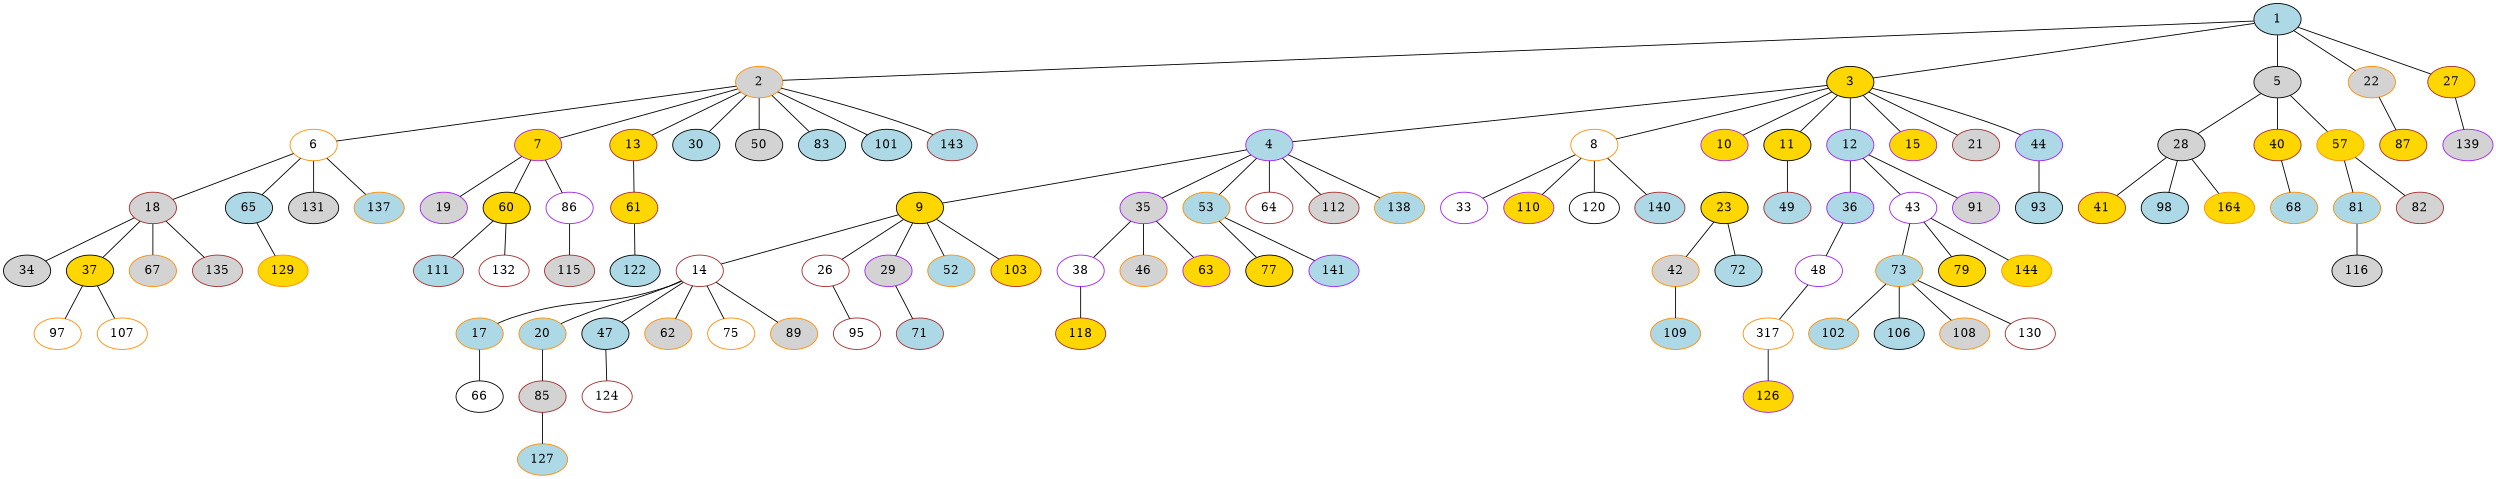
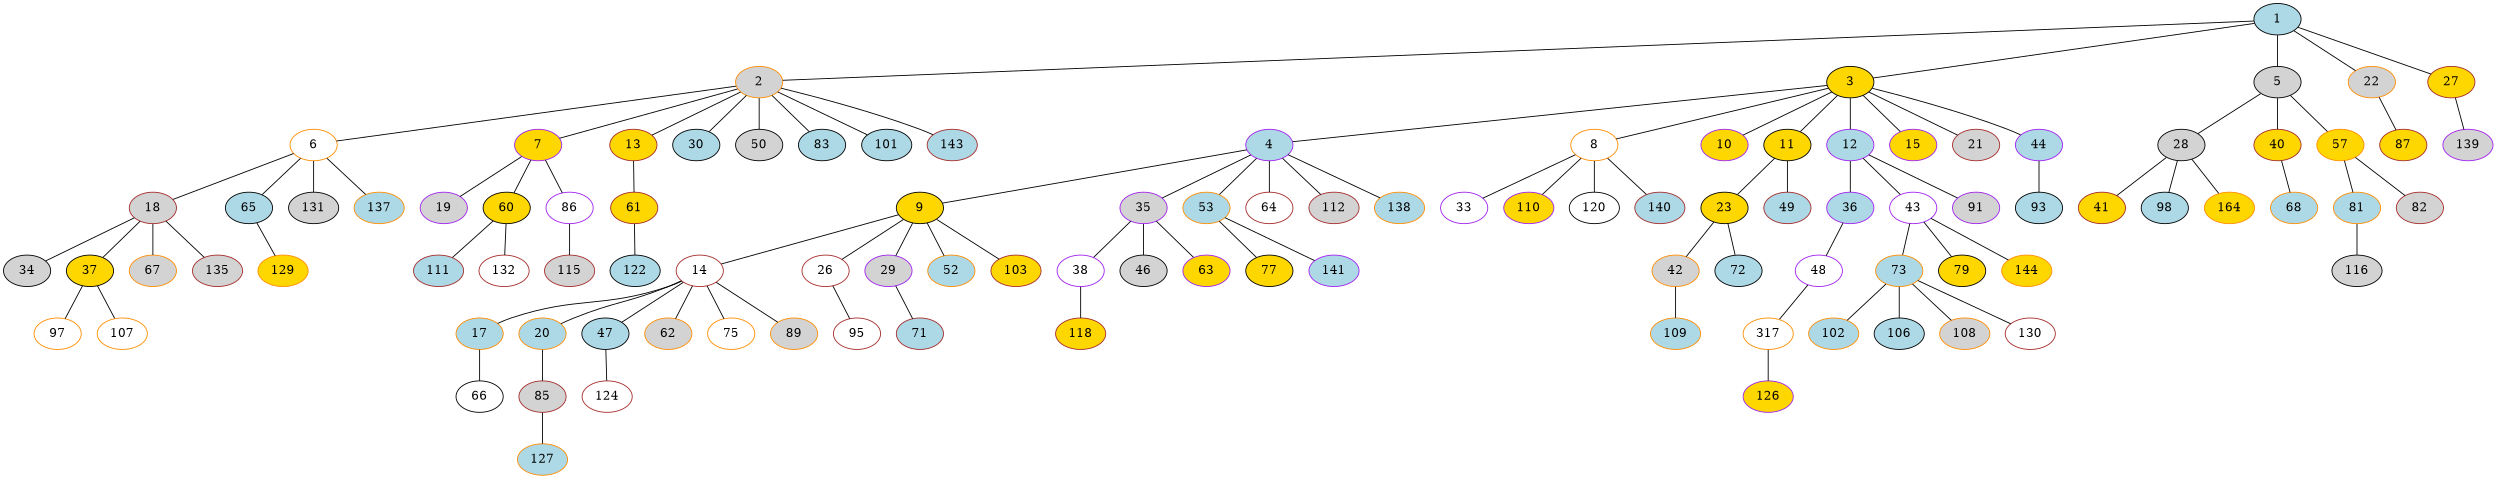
  graph {
    node [color=darkorange fillcolor=lightblue style=filled]
    1 [color=black super="+24"]
    2 [fillcolor=lightgrey super="+45"]
    3 [color=black fillcolor=gold super="+104"]
    5 [color=black fillcolor=lightgrey super="+146"]
    22 [fillcolor=lightgrey super="+55"]
    27 [color=brown fillcolor=gold super="+123"]
    6 [fillcolor=white super="+25"]
    7 [color=purple fillcolor=gold]
    13 [color=brown fillcolor=gold super="+119"]
    30 [color=black super="+78"]
    50 [color=black fillcolor=lightgrey]
    83 [color=black]
    101 [color=black super="+113"]
    143 [color=brown]
    4 [color=purple super="+32"]
    8 [fillcolor=white super="+59"]
    10 [color=purple fillcolor=gold super="+145"]
    11 [color=black fillcolor=gold super="+133"]
    12 [color=purple super="+39"]
    15 [color=purple fillcolor=gold]
    21 [color=brown fillcolor=lightgrey super="+94"]
    44 [color=purple]
    28 [color=black fillcolor=lightgrey]
    40 [color=brown fillcolor=gold]
    57 [fillcolor=gold super="+69"]
    87 [color=brown fillcolor=gold]
    139 [color=purple fillcolor=lightgrey]
    18 [color=brown fillcolor=lightgrey super="+134"]
    65 [color=black super="+70"]
    131 [color=black fillcolor=lightgrey]
    137
    19 [color=purple fillcolor=lightgrey]
    60 [color=black fillcolor=gold super="+99"]
    86 [color=purple fillcolor=white super="+128"]
    61 [color=brown fillcolor=gold]
    9 [color=black fillcolor=gold super="+16"]
    35 [color=purple fillcolor=lightgrey]
    53 [super="+76"]
    64 [color=brown fillcolor=white super="+142"]
    112 [color=brown fillcolor=lightgrey]
    138
    33 [color=purple fillcolor=white]
    110 [color=purple fillcolor=gold]
    120 [color=black fillcolor=white]
    140 [color=brown]
    23 [color=black fillcolor=gold super="+88"]
    49 [color=brown super="+96"]
    36 [color=purple]
    43 [color=purple fillcolor=white]
    91 [color=purple fillcolor=lightgrey]
    93 [color=black]
    14 [color=brown fillcolor=white super="+31"]
    26 [color=brown fillcolor=white]
    29 [color=purple fillcolor=lightgrey super="+51"]
    52
    103 [color=brown fillcolor=gold]
    38 [color=purple fillcolor=white super="+58"]
-   46 [fillcolor=lightgrey super="+84"]
+   46 [color=black fillcolor=lightgrey super="+84"]
    63 [color=purple fillcolor=gold super="+105"]
    77 [color=black fillcolor=gold]
    141 [color=purple]
    41 [color=brown fillcolor=gold super="+74"]
    98 [color=black]
    n64 [fillcolor=gold label=164]
    68 [super="+90"]
    81
    82 [color=brown fillcolor=lightgrey]
    34 [color=black fillcolor=lightgrey]
    37 [color=black fillcolor=gold]
    67 [fillcolor=lightgrey super="+125"]
    135 [color=brown fillcolor=lightgrey]
    129 [fillcolor=gold]
    111 [color=brown]
    132 [color=brown fillcolor=white]
    115 [color=brown fillcolor=lightgrey super="+136"]
    17 [super="+80"]
    20
    47 [color=black]
    62 [fillcolor=lightgrey super="+147"]
    75 [fillcolor=white]
    89 [fillcolor=lightgrey]
    95 [color=brown fillcolor=white]
    71 [color=brown]
    42 [fillcolor=lightgrey]
    72 [color=black]
    48 [color=purple fillcolor=white super="+54"]
    73 [super="+100"]
    79 [color=black fillcolor=gold]
    144 [fillcolor=gold]
    122 [color=black]
    66 [color=black fillcolor=white super="+121"]
    85 [color=brown fillcolor=lightgrey super="+92"]
    124 [color=brown fillcolor=white]
    97 [fillcolor=white]
    107 [fillcolor=white]
    127
    109
    118 [color=brown fillcolor=gold]
    n99 [fillcolor=white label=317]
    102
    106 [color=black]
    108 [fillcolor=lightgrey]
    130 [color=brown fillcolor=white]
    126 [color=purple fillcolor=gold]
    116 [color=black fillcolor=lightgrey]
    1 -- 2
    1 -- 3
    1 -- 5
    1 -- 22
    1 -- 27
    2 -- 6
    2 -- 7
    2 -- 13
    2 -- 30
    2 -- 50
    2 -- 83
    2 -- 101
    2 -- 143
    3 -- 4
    3 -- 8
    3 -- 10
    3 -- 11
    3 -- 12
    3 -- 15
    3 -- 21
    3 -- 44
    5 -- 28
    5 -- 40
    5 -- 57
    22 -- 87
    27 -- 139
    6 -- 18
    6 -- 65
    6 -- 131
    6 -- 137
    7 -- 19
    7 -- 60
    7 -- 86
    13 -- 61
    4 -- 9
    4 -- 35
    4 -- 53
    4 -- 64
    4 -- 112
    4 -- 138
    8 -- 33
    8 -- 110
    8 -- 120
    8 -- 140
+   11 -- 23
    11 -- 49
    12 -- 36
    12 -- 43
    12 -- 91
    44 -- 93
    28 -- 41
    28 -- 98
    28 -- n64
    40 -- 68
    57 -- 81
    57 -- 82
    18 -- 34
    18 -- 37
    18 -- 67
    18 -- 135
    65 -- 129
    60 -- 111
    60 -- 132
    86 -- 115
    61 -- 122
    9 -- 14
    9 -- 26
    9 -- 29
    9 -- 52
    9 -- 103
    35 -- 38
    35 -- 46
    35 -- 63
    53 -- 77
    53 -- 141
    23 -- 42
    23 -- 72
    36 -- 48
    43 -- 73
    43 -- 79
    43 -- 144
    14 -- 17
    14 -- 20
    14 -- 47
    14 -- 62
    14 -- 75
    14 -- 89
    26 -- 95
    29 -- 71
    38 -- 118
    81 -- 116
    37 -- 97
    37 -- 107
    17 -- 66
    20 -- 85
    47 -- 124
    42 -- 109
    48 -- n99
    73 -- 102
    73 -- 106
    73 -- 108
    73 -- 130
    85 -- 127
    n99 -- 126
  }
